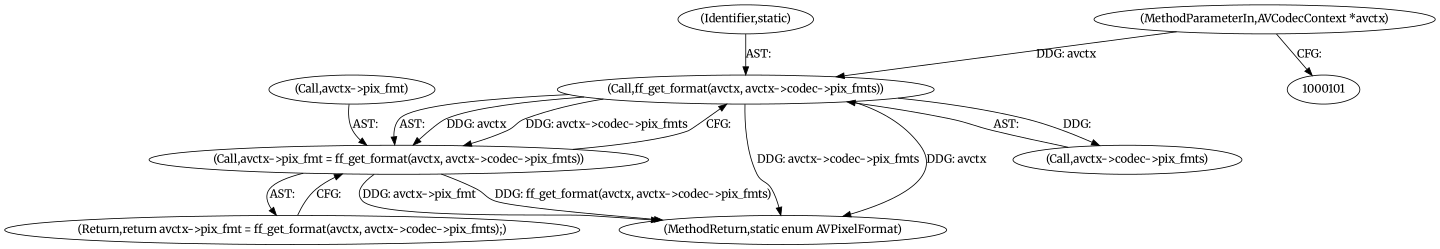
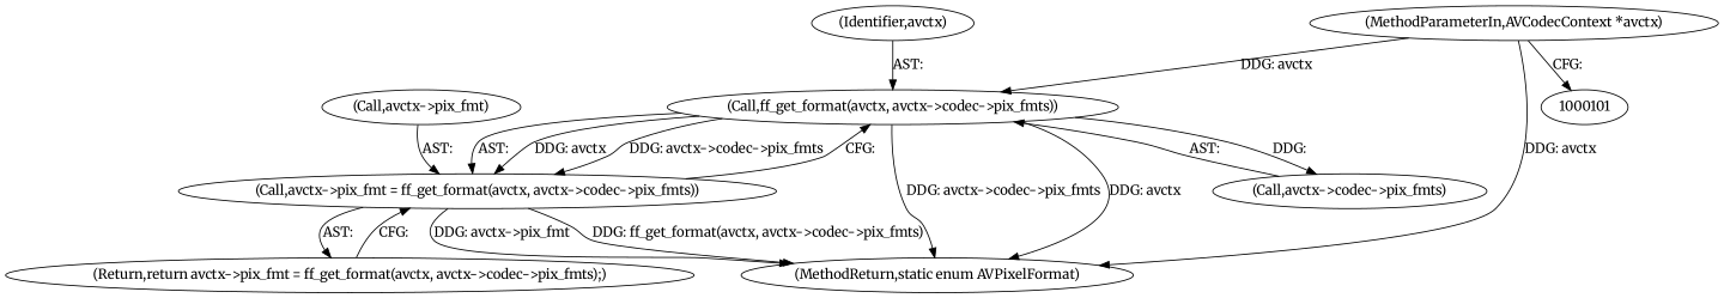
  digraph {
    fontname=Merriweather
    node [fontname=Merriweather]
    edge [fontname=Merriweather]
    n1 [label="(MethodParameterIn,AVCodecContext *avctx)"]
    n2 [label="(Call,ff_get_format(avctx, avctx->codec->pix_fmts))"]
    n3 [label="(MethodReturn,static enum AVPixelFormat)"]
    1000101
    n5 [label="(Call,avctx->pix_fmt = ff_get_format(avctx, avctx->codec->pix_fmts))"]
    n6 [label="(Call,avctx->codec->pix_fmts)"]
    n7 [label="(Return,return avctx->pix_fmt = ff_get_format(avctx, avctx->codec->pix_fmts);)"]
    n8 [label="(Call,avctx->pix_fmt)"]
-   n9 [label="(Identifier,static)"]
+   n9 [label="(Identifier,avctx)"]
    n1 -> n2 [label="DDG: avctx"]
+   n1 -> n3 [label="DDG: avctx"]
    n1 -> 1000101 [label="CFG: "]
    n2 -> n3 [label="DDG: avctx->codec->pix_fmts"]
    n2 -> n3 [label="DDG: avctx"]
    n2 -> n5 [label="AST: "]
    n2 -> n5 [label="DDG: avctx"]
    n2 -> n5 [label="DDG: avctx->codec->pix_fmts"]
    n2 -> n6 [label="DDG: "]
    n5 -> n2 [label="CFG: "]
    n5 -> n3 [label="DDG: avctx->pix_fmt"]
    n5 -> n3 [label="DDG: ff_get_format(avctx, avctx->codec->pix_fmts)"]
    n5 -> n7 [label="AST: "]
    n6 -> n2 [label="AST: "]
    n7 -> n5 [label="CFG: "]
    n8 -> n5 [label="AST: "]
    n9 -> n2 [label="AST: "]
  }
